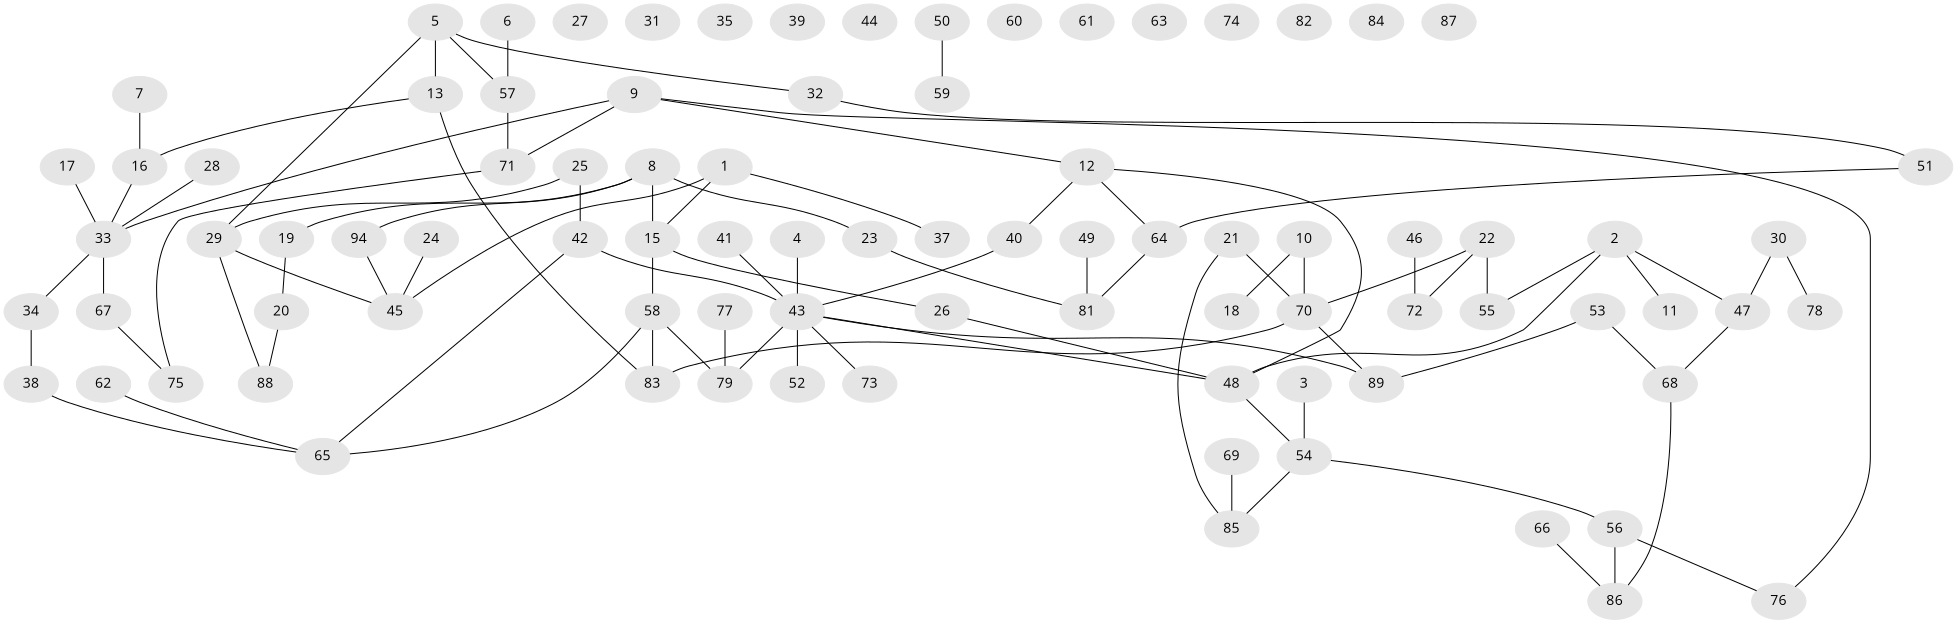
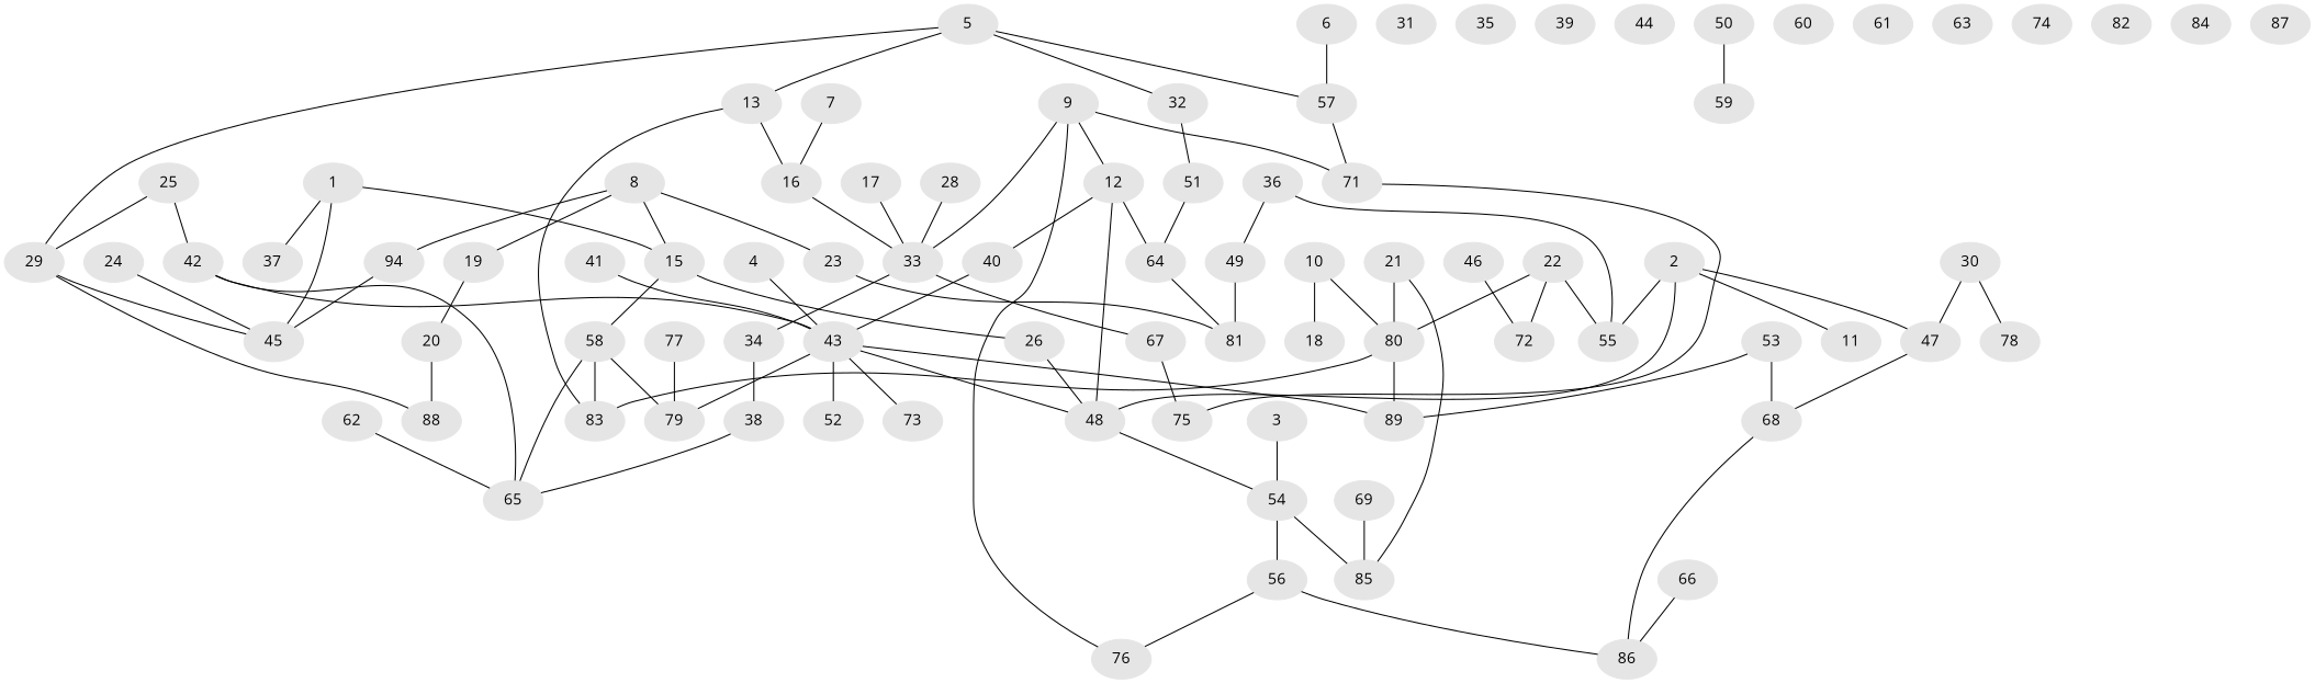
  graph {
    fontname="Open Sans"
    node [color=gray90 fontname="Open Sans" style=filled]
    edge [fontname="Open Sans"]
    1
    15
    37
    45
    26
    58
    2
    11
    47
    48
    55
    68
    54
    3
    85
    56
    4
    43
    52
    73
    79
    n22 [label=89]
    5
    13
    29
    32
    57
    16
    83
    88
    51
    71
    6
    7
    33
    8
    n37 [label=94]
    19
    23
    20
    81
    9
    12
    76
    40
    64
    34
    67
    75
    10
    18
-   70
+   70 [label=80]
    65
    17
    21
    22
    72
    24
    25
    42
-   27
    28
    30
    78
    31
    38
    35
+   36
    49
    53
    39
    41
    44
    46
    86
    50
    59
    60
    61
    62
    63
    66
    69
    74
    77
    82
    84
    87
    1 -- 15
    1 -- 37
    1 -- 45
    15 -- 26
    15 -- 58
    26 -- 48
    58 -- 79
    58 -- 83
    58 -- 65
    2 -- 11
    2 -- 47
    2 -- 48
    2 -- 55
    47 -- 68
    48 -- 54
    68 -- 86
    54 -- 85
    54 -- 56
    3 -- 54
    56 -- 76
    56 -- 86
    4 -- 43
    43 -- 48
    43 -- 52
    43 -- 73
    43 -- 79
    43 -- n22
    5 -- 13
    5 -- 29
    5 -- 32
    5 -- 57
    13 -- 16
    13 -- 83
    29 -- 45
    29 -- 88
    32 -- 51
    57 -- 71
    16 -- 33
    51 -- 64
    71 -- 75
    6 -- 57
    7 -- 16
    33 -- 34
    33 -- 67
    8 -- 15
    8 -- n37
    8 -- 19
    8 -- 23
    n37 -- 45
    19 -- 20
    23 -- 81
    20 -- 88
    9 -- 71
    9 -- 33
    9 -- 12
    9 -- 76
    12 -- 48
    12 -- 40
    12 -- 64
    40 -- 43
    64 -- 81
    34 -- 38
    67 -- 75
    10 -- 18
    10 -- 70
    70 -- n22
    70 -- 83
    17 -- 33
    21 -- 85
    21 -- 70
    22 -- 55
    22 -- 70
    22 -- 72
    24 -- 45
    25 -- 29
    25 -- 42
    42 -- 43
    42 -- 65
    28 -- 33
    30 -- 47
    30 -- 78
    38 -- 65
+   36 -- 55
+   36 -- 49
    49 -- 81
    53 -- 68
    53 -- n22
    41 -- 43
    46 -- 72
    50 -- 59
    62 -- 65
    66 -- 86
    69 -- 85
    77 -- 79
  }
